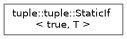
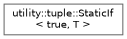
  digraph {
    rankdir=LR
-   n1 [color=grey40 fillcolor=white fontname=Helvetica fontsize=10 height=0.2 label="tuple::tuple::StaticIf\l\< true, T \>" shape=box style=filled width=0.4]
+   n1 [color=grey40 fillcolor=white fontname=Helvetica fontsize=10 height=0.2 label="utility::tuple::StaticIf\l\< true, T \>" shape=box style=filled width=0.4]
  }
